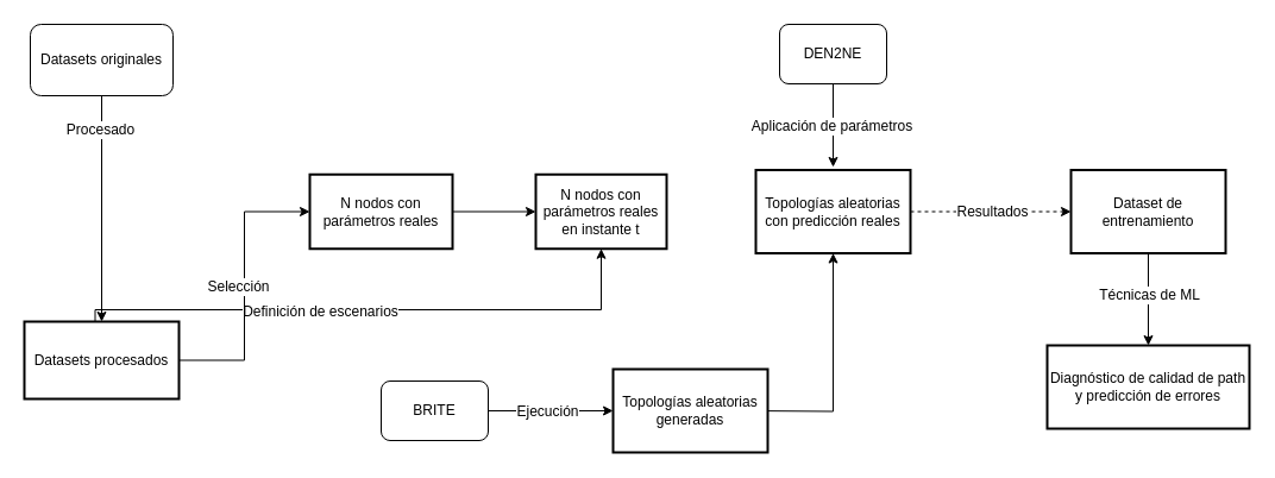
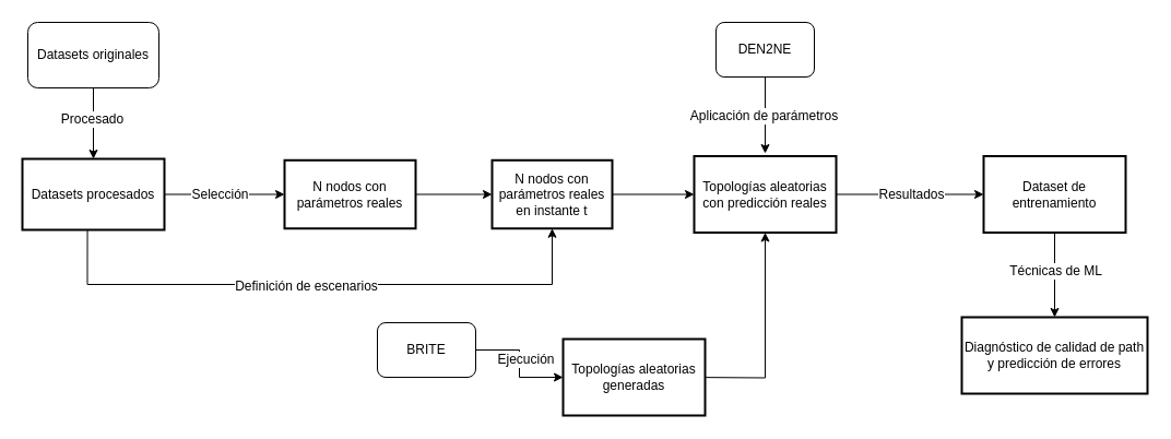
  <mxCell id="0" />
  <mxCell id="1" parent="0" />
  <mxCell id="2" style="edgeStyle=orthogonalEdgeStyle;rounded=0;orthogonalLoop=1;jettySize=auto;html=1;exitX=1;exitY=0.5;exitDx=0;exitDy=0;entryX=0;entryY=0.5;entryDx=0;entryDy=0;" edge="1" parent="1" source="3" target="15"><mxGeometry relative="1" as="geometry" /></mxCell>
  <mxCell id="3" value="N nodos con parámetros reales" style="whiteSpace=wrap;strokeWidth=2;" vertex="1" parent="1"><mxGeometry x="260" y="146.25" width="120" height="62.5" as="geometry" /></mxCell>
  <mxCell id="4" style="edgeStyle=orthogonalEdgeStyle;rounded=0;orthogonalLoop=1;jettySize=auto;html=1;exitX=1;exitY=0.5;exitDx=0;exitDy=0;entryX=0.5;entryY=1;entryDx=0;entryDy=0;" edge="1" parent="1" target="13"><mxGeometry relative="1" as="geometry"><mxPoint x="630" y="345" as="sourcePoint" /></mxGeometry></mxCell>
  <mxCell id="5" value="Topologías aleatorias generadas" style="whiteSpace=wrap;strokeWidth=2;" vertex="1" parent="1"><mxGeometry x="515" y="310" width="130" height="70" as="geometry" /></mxCell>
  <mxCell id="6" style="edgeStyle=orthogonalEdgeStyle;rounded=0;orthogonalLoop=1;jettySize=auto;html=1;exitX=0.458;exitY=0.968;exitDx=0;exitDy=0;entryX=0.5;entryY=1;entryDx=0;entryDy=0;exitPerimeter=0;" edge="1" parent="1" source="20" target="15"><mxGeometry relative="1" as="geometry"><mxPoint x="80" y="215" as="sourcePoint" /><Array as="points"><mxPoint x="80" y="260" /><mxPoint x="505" y="260" /></Array></mxGeometry></mxCell>
  <mxCell id="7" value="&lt;font style=&quot;font-size: 12px;&quot;&gt;Definición de escenarios&lt;/font&gt;" style="edgeLabel;html=1;align=center;verticalAlign=middle;resizable=0;points=[];" vertex="1" connectable="0" parent="6"><mxGeometry x="-0.047" y="-1" relative="1" as="geometry"><mxPoint as="offset" /></mxGeometry></mxCell>
  <mxCell id="8" value="" style="edgeStyle=orthogonalEdgeStyle;rounded=0;orthogonalLoop=1;jettySize=auto;html=1;" edge="1" parent="1" source="10" target="5"><mxGeometry relative="1" as="geometry" /></mxCell>
  <mxCell id="9" value="&lt;font style=&quot;font-size: 12px;&quot;&gt;Ejecución&lt;/font&gt;" style="edgeLabel;html=1;align=center;verticalAlign=middle;resizable=0;points=[];" vertex="1" connectable="0" parent="8"><mxGeometry x="-0.129" y="2" relative="1" as="geometry"><mxPoint x="3" y="2" as="offset" /></mxGeometry></mxCell>
- <mxCell id="10" value="BRITE" style="rounded=1;whiteSpace=wrap;html=1;" vertex="1" parent="1"><mxGeometry x="320" y="320" width="90" height="50" as="geometry" /></mxCell>
- <mxCell id="11" style="edgeStyle=orthogonalEdgeStyle;rounded=0;orthogonalLoop=1;jettySize=auto;html=1;exitX=1;exitY=0.5;exitDx=0;exitDy=0;entryX=0;entryY=0.5;entryDx=0;entryDy=0;dashed=1;" edge="1" parent="1" source="13" target="28"><mxGeometry relative="1" as="geometry" /></mxCell>
+ <mxCell id="10" value="BRITE" style="rounded=1;whiteSpace=wrap;html=1;" vertex="1" parent="1"><mxGeometry x="345" y="295" width="90" height="50" as="geometry" /></mxCell>
+ <mxCell id="11" style="edgeStyle=orthogonalEdgeStyle;rounded=0;orthogonalLoop=1;jettySize=auto;html=1;exitX=1;exitY=0.5;exitDx=0;exitDy=0;entryX=0;entryY=0.5;entryDx=0;entryDy=0;" edge="1" parent="1" source="13" target="28"><mxGeometry relative="1" as="geometry" /></mxCell>
  <mxCell id="12" value="&lt;font style=&quot;font-size: 12px;&quot;&gt;Resultados&lt;/font&gt;" style="edgeLabel;html=1;align=center;verticalAlign=middle;resizable=0;points=[];" vertex="1" connectable="0" parent="11"><mxGeometry x="0.002" y="-1" relative="1" as="geometry"><mxPoint y="-1" as="offset" /></mxGeometry></mxCell>
  <mxCell id="13" value="Topologías aleatorias con predicción reales" style="whiteSpace=wrap;strokeWidth=2;" vertex="1" parent="1"><mxGeometry x="635" y="142.5" width="130" height="70" as="geometry" /></mxCell>
+ <mxCell id="14" style="edgeStyle=orthogonalEdgeStyle;rounded=0;orthogonalLoop=1;jettySize=auto;html=1;exitX=1;exitY=0.5;exitDx=0;exitDy=0;entryX=0;entryY=0.5;entryDx=0;entryDy=0;" edge="1" parent="1" source="15" target="13"><mxGeometry relative="1" as="geometry" /></mxCell>
  <mxCell id="15" value="N nodos con parámetros reales en instante t" style="whiteSpace=wrap;strokeWidth=2;" vertex="1" parent="1"><mxGeometry y="146.25" width="110" height="62.5" as="geometry" x="450" /></mxCell>
  <mxCell id="16" style="edgeStyle=orthogonalEdgeStyle;rounded=0;orthogonalLoop=1;jettySize=auto;html=1;exitX=0.5;exitY=1;exitDx=0;exitDy=0;entryX=0.5;entryY=0;entryDx=0;entryDy=0;" edge="1" parent="1" source="17" target="20"><mxGeometry relative="1" as="geometry" /></mxCell>
  <mxCell id="17" value="Datasets originales" style="rounded=1;whiteSpace=wrap;html=1;" vertex="1" parent="1"><mxGeometry x="25" y="20" width="120" height="60" as="geometry" /></mxCell>
  <mxCell id="18" style="edgeStyle=orthogonalEdgeStyle;rounded=0;orthogonalLoop=1;jettySize=auto;html=1;exitX=1;exitY=0.5;exitDx=0;exitDy=0;entryX=0;entryY=0.5;entryDx=0;entryDy=0;" edge="1" parent="1" source="20" target="3"><mxGeometry relative="1" as="geometry" /></mxCell>
  <mxCell id="19" value="&lt;font style=&quot;font-size: 12px;&quot;&gt;Selección&lt;/font&gt;" style="edgeLabel;html=1;align=center;verticalAlign=middle;resizable=0;points=[];" vertex="1" connectable="0" parent="18"><mxGeometry x="0.001" y="1" relative="1" as="geometry"><mxPoint x="-5" y="1" as="offset" /></mxGeometry></mxCell>
- <mxCell id="20" value="Datasets procesados" style="whiteSpace=wrap;strokeWidth=2;" vertex="1" parent="1"><mxGeometry x="20" y="270" width="130" height="65" as="geometry" /></mxCell>
+ <mxCell id="20" value="Datasets procesados" style="whiteSpace=wrap;strokeWidth=2;" vertex="1" parent="1"><mxGeometry x="20" y="145" width="130" height="65" as="geometry" /></mxCell>
  <mxCell id="21" value="&lt;font style=&quot;font-size: 12px;&quot;&gt;Procesado&lt;/font&gt;" style="edgeLabel;html=1;align=center;verticalAlign=middle;resizable=0;points=[];" vertex="1" connectable="0" parent="1"><mxGeometry x="80" y="130" as="geometry"><mxPoint x="3" y="-22" as="offset" /></mxGeometry></mxCell>
  <mxCell id="22" value="Diagnóstico de calidad de path y predicción de errores" style="whiteSpace=wrap;strokeWidth=2;" vertex="1" parent="1"><mxGeometry x="880" y="290" width="170" height="70" as="geometry" /></mxCell>
  <mxCell id="23" style="edgeStyle=orthogonalEdgeStyle;rounded=0;orthogonalLoop=1;jettySize=auto;html=1;exitX=0.5;exitY=1;exitDx=0;exitDy=0;" edge="1" parent="1" source="25"><mxGeometry relative="1" as="geometry"><mxPoint x="700" y="140" as="targetPoint" /></mxGeometry></mxCell>
  <mxCell id="24" value="&lt;font style=&quot;font-size: 12px;&quot;&gt;Aplicación de parámetros&lt;/font&gt;" style="edgeLabel;html=1;align=center;verticalAlign=middle;resizable=0;points=[];" vertex="1" connectable="0" parent="23"><mxGeometry x="-0.007" y="-2" relative="1" as="geometry"><mxPoint x="-2" y="-2" as="offset" /></mxGeometry></mxCell>
  <mxCell id="25" value="DEN2NE" style="rounded=1;whiteSpace=wrap;html=1;" vertex="1" parent="1"><mxGeometry x="655" y="20" width="90" height="50" as="geometry" /></mxCell>
  <mxCell id="26" style="edgeStyle=orthogonalEdgeStyle;rounded=0;orthogonalLoop=1;jettySize=auto;html=1;exitX=0.5;exitY=1;exitDx=0;exitDy=0;entryX=0.5;entryY=0;entryDx=0;entryDy=0;" edge="1" parent="1" source="28" target="22"><mxGeometry relative="1" as="geometry" /></mxCell>
  <mxCell id="27" value="&lt;font style=&quot;font-size: 12px;&quot;&gt;Técnicas de ML&lt;/font&gt;" style="edgeLabel;html=1;align=center;verticalAlign=middle;resizable=0;points=[];" vertex="1" connectable="0" parent="26"><mxGeometry x="-0.097" y="5" relative="1" as="geometry"><mxPoint x="-5" as="offset" /></mxGeometry></mxCell>
  <mxCell id="28" value="Dataset de entrenamiento" style="whiteSpace=wrap;strokeWidth=2;" vertex="1" parent="1"><mxGeometry x="900" y="142.5" width="130" height="70" as="geometry" /></mxCell>
